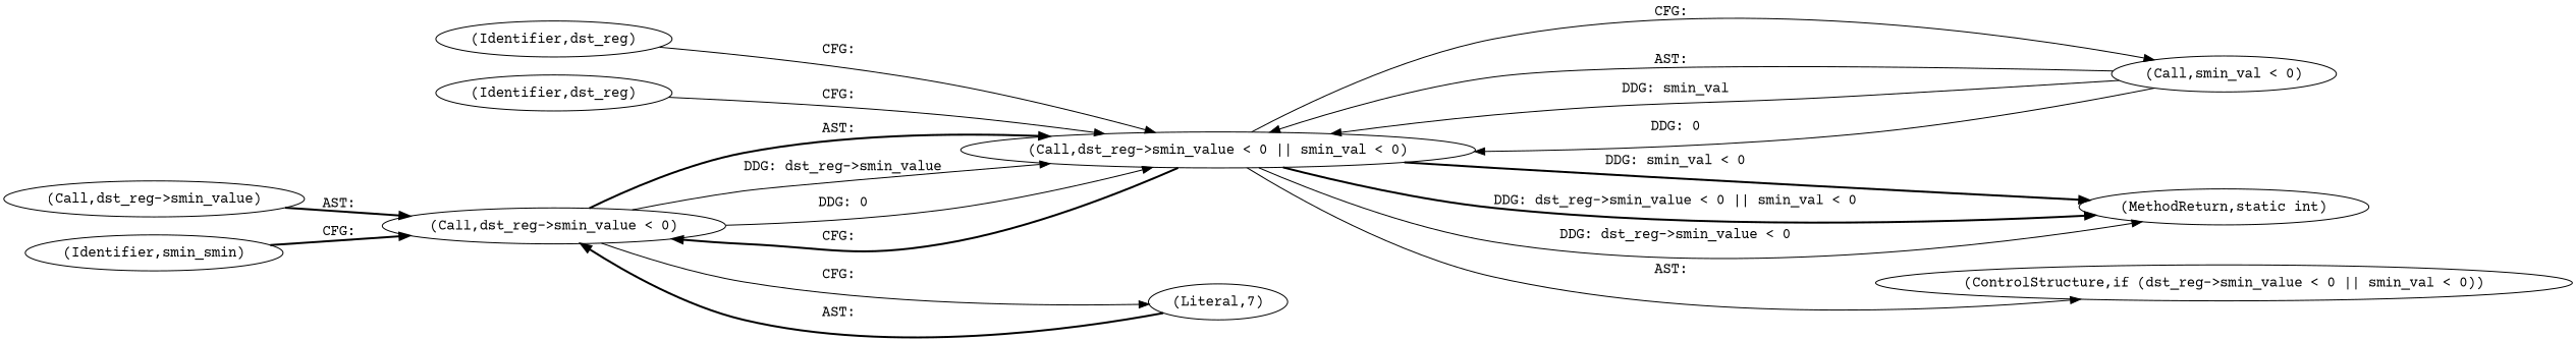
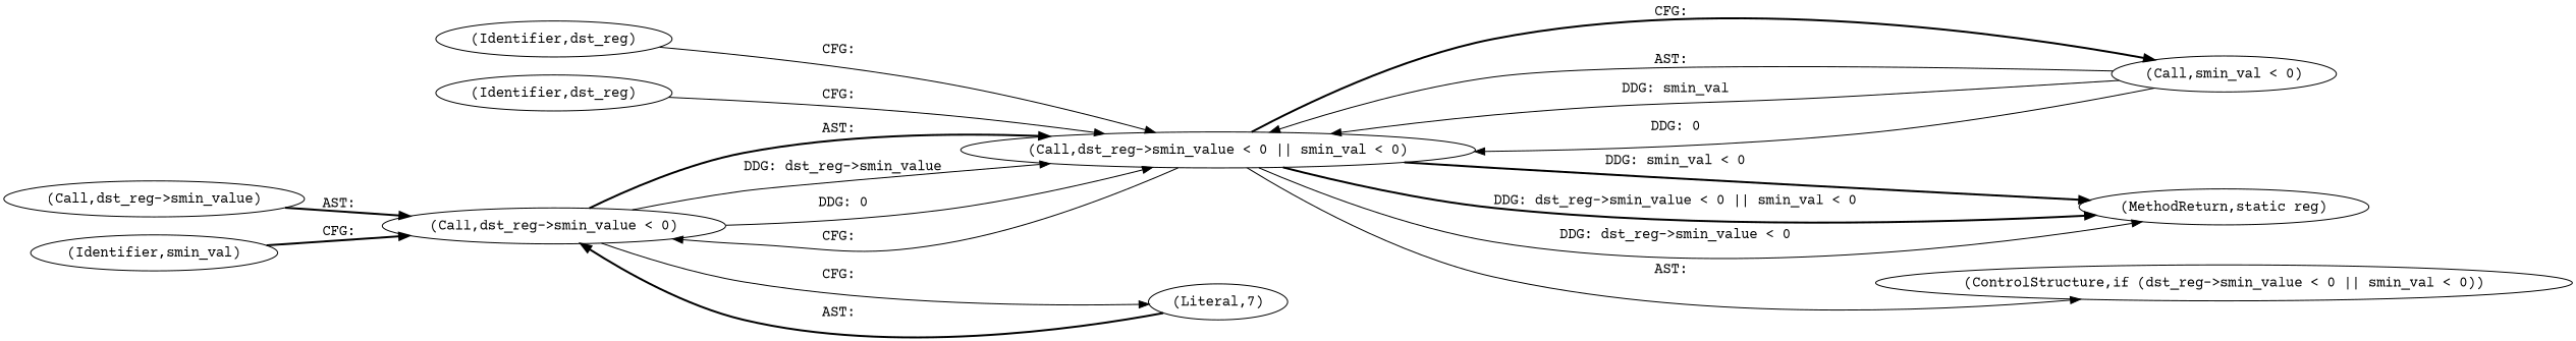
  digraph {
    fontname="Courier Prime"
    rankdir=LR
    node [fontname="Courier Prime"]
    edge [fontname="Courier Prime" style=solid]
    n1 [label="(Call,dst_reg->smin_value < 0)"]
    n2 [label="(Call,dst_reg->smin_value < 0 || smin_val < 0)"]
    n3 [label="(Literal,7)"]
    n4 [label="(Call,smin_val < 0)"]
-   n5 [label="(MethodReturn,static int)"]
+   n5 [label="(MethodReturn,static reg)"]
    n6 [label="(ControlStructure,if (dst_reg->smin_value < 0 || smin_val < 0))"]
    n7 [label="(Identifier,dst_reg)"]
    n8 [label="(Identifier,dst_reg)"]
    n9 [label="(Call,dst_reg->smin_value)"]
-   n10 [label="(Identifier,smin_smin)"]
+   n10 [label="(Identifier,smin_val)"]
    n1 -> n2 [label="AST: " style=bold]
    n1 -> n2 [label="DDG: dst_reg->smin_value"]
    n1 -> n2 [label="DDG: 0"]
    n1 -> n3 [label="CFG: "]
-   n2 -> n1 [label="CFG: " style=bold]
-   n2 -> n4 [label="CFG: "]
+   n2 -> n1 [label="CFG: "]
+   n2 -> n4 [label="CFG: " style=bold]
    n2 -> n5 [label="DDG: smin_val < 0" style=bold]
    n2 -> n5 [label="DDG: dst_reg->smin_value < 0 || smin_val < 0" style=bold]
    n2 -> n5 [label="DDG: dst_reg->smin_value < 0"]
    n2 -> n6 [label="AST: "]
    n3 -> n1 [label="AST: " style=bold]
    n4 -> n2 [label="AST: "]
    n4 -> n2 [label="DDG: smin_val"]
    n4 -> n2 [label="DDG: 0"]
    n7 -> n2 [label="CFG: "]
    n8 -> n2 [label="CFG: "]
    n9 -> n1 [label="AST: " style=bold]
    n10 -> n1 [label="CFG: " style=bold]
  }
